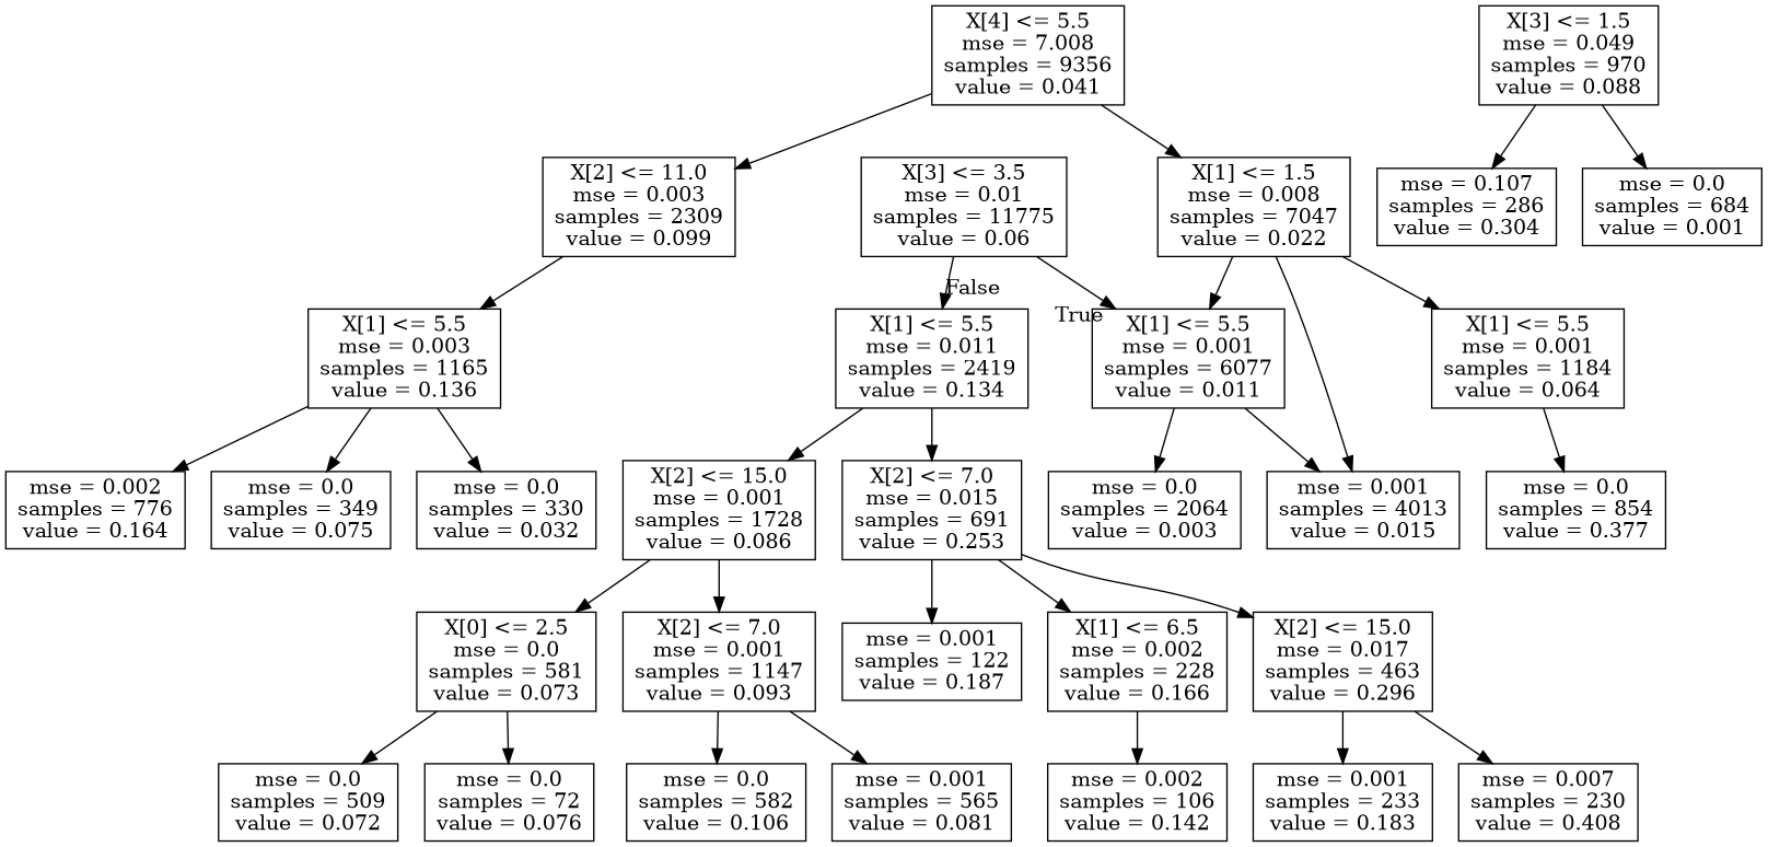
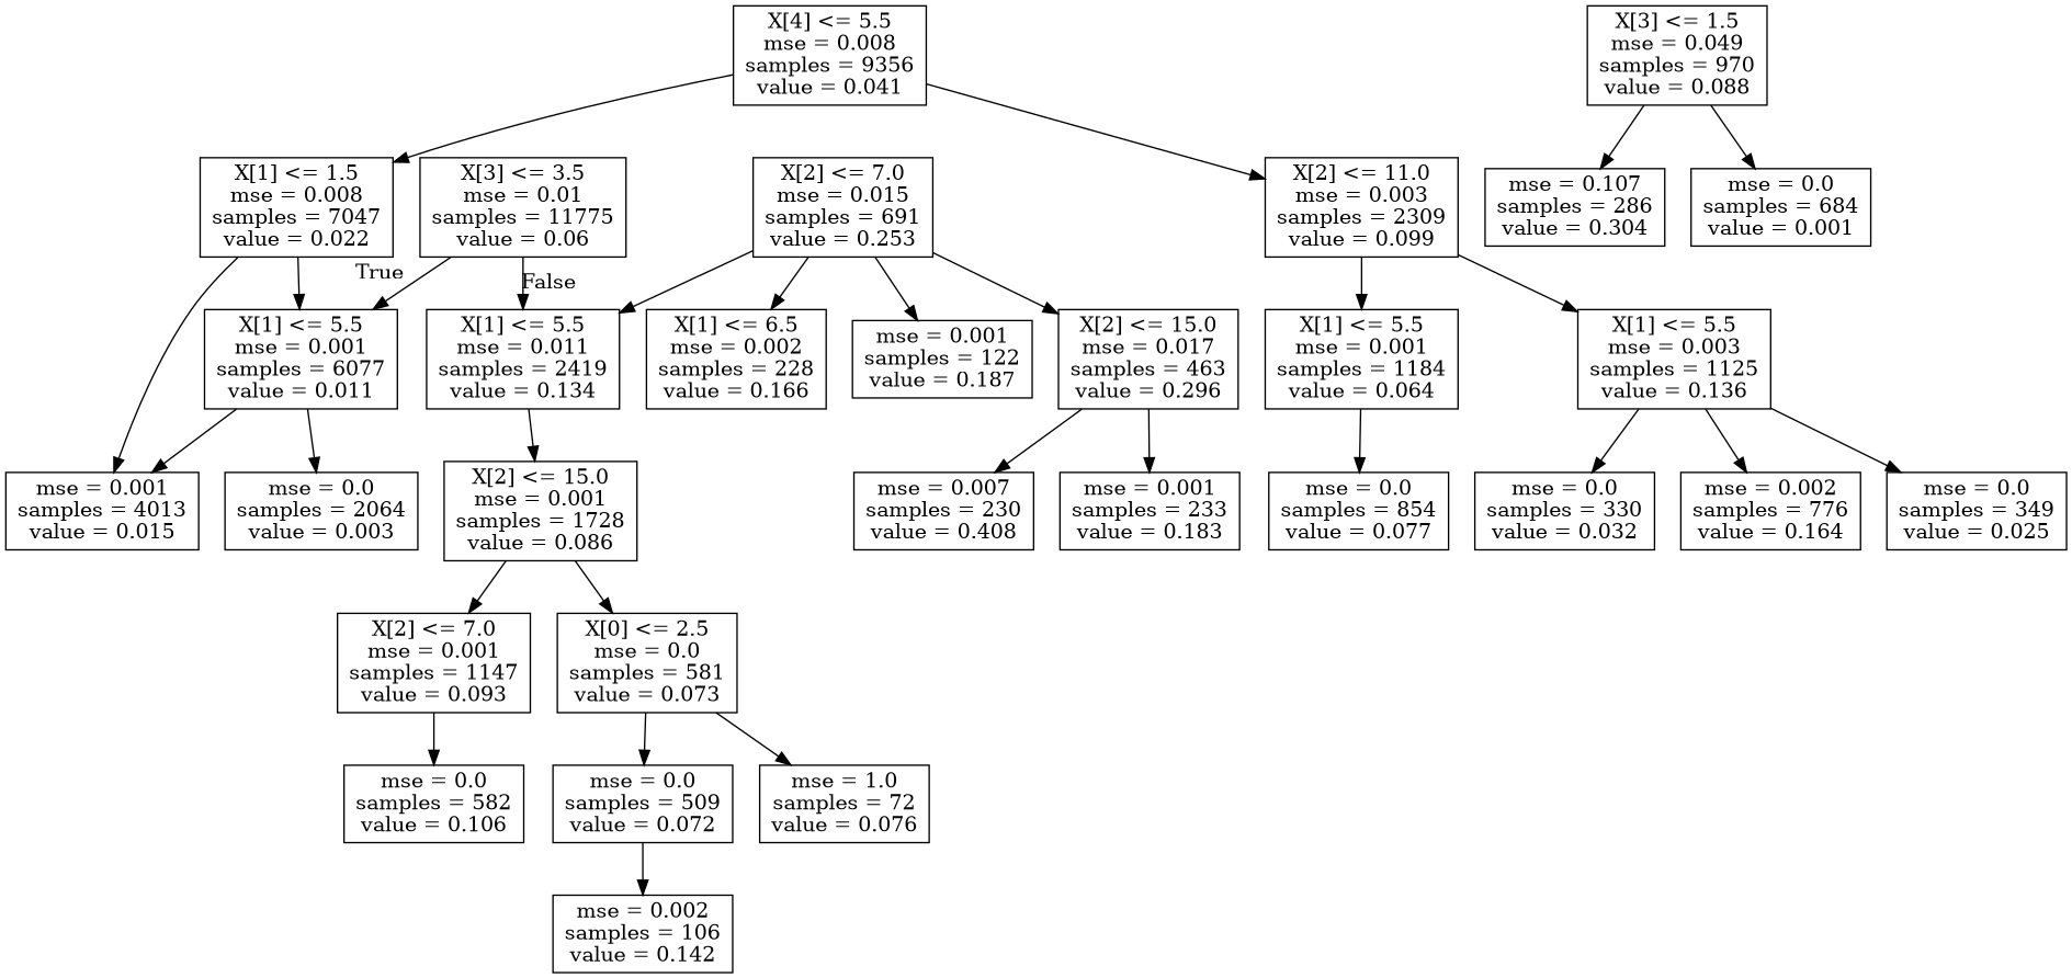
  digraph {
    node [shape=box]
    n1 [label="X[3] <= 3.5\nmse = 0.01\nsamples = 11775\nvalue = 0.06"]
    n2 [label="X[1] <= 5.5\nmse = 0.011\nsamples = 2419\nvalue = 0.134"]
    n3 [label="X[1] <= 5.5\nmse = 0.001\nsamples = 6077\nvalue = 0.011"]
-   n4 [label="X[4] <= 5.5\nmse = 7.008\nsamples = 9356\nvalue = 0.041"]
+   n4 [label="X[4] <= 5.5\nmse = 0.008\nsamples = 9356\nvalue = 0.041"]
    n5 [label="X[2] <= 11.0\nmse = 0.003\nsamples = 2309\nvalue = 0.099"]
    n6 [label="X[1] <= 1.5\nmse = 0.008\nsamples = 7047\nvalue = 0.022"]
    n7 [label="X[2] <= 15.0\nmse = 0.001\nsamples = 1728\nvalue = 0.086"]
    n8 [label="X[2] <= 7.0\nmse = 0.015\nsamples = 691\nvalue = 0.253"]
    n9 [label="X[1] <= 5.5\nmse = 0.001\nsamples = 1184\nvalue = 0.064"]
-   n10 [label="X[1] <= 5.5\nmse = 0.003\nsamples = 1165\nvalue = 0.136"]
+   n10 [label="X[1] <= 5.5\nmse = 0.003\nsamples = 1125\nvalue = 0.136"]
    n11 [label="mse = 0.001\nsamples = 4013\nvalue = 0.015"]
-   n12 [label="mse = 0.0\nsamples = 854\nvalue = 0.377"]
+   n12 [label="mse = 0.0\nsamples = 854\nvalue = 0.077"]
    n13 [label="mse = 0.0\nsamples = 330\nvalue = 0.032"]
    n14 [label="mse = 0.002\nsamples = 776\nvalue = 0.164"]
-   n15 [label="mse = 0.0\nsamples = 349\nvalue = 0.075"]
+   n15 [label="mse = 0.0\nsamples = 349\nvalue = 0.025"]
    n16 [label="X[3] <= 1.5\nmse = 0.049\nsamples = 970\nvalue = 0.088"]
    n17 [label="mse = 0.107\nsamples = 286\nvalue = 0.304"]
    n18 [label="mse = 0.0\nsamples = 684\nvalue = 0.001"]
    n19 [label="mse = 0.0\nsamples = 2064\nvalue = 0.003"]
    n20 [label="X[2] <= 7.0\nmse = 0.001\nsamples = 1147\nvalue = 0.093"]
    n21 [label="X[0] <= 2.5\nmse = 0.0\nsamples = 581\nvalue = 0.073"]
    n22 [label="X[1] <= 6.5\nmse = 0.002\nsamples = 228\nvalue = 0.166"]
    n23 [label="X[2] <= 15.0\nmse = 0.017\nsamples = 463\nvalue = 0.296"]
    n24 [label="mse = 0.001\nsamples = 122\nvalue = 0.187"]
-   n25 [label="mse = 0.001\nsamples = 565\nvalue = 0.081"]
    n26 [label="mse = 0.0\nsamples = 582\nvalue = 0.106"]
-   n27 [label="mse = 0.0\nsamples = 72\nvalue = 0.076"]
+   n27 [label="mse = 1.0\nsamples = 72\nvalue = 0.076"]
    n28 [label="mse = 0.0\nsamples = 509\nvalue = 0.072"]
    n29 [label="mse = 0.002\nsamples = 106\nvalue = 0.142"]
    n30 [label="mse = 0.007\nsamples = 230\nvalue = 0.408"]
    n31 [label="mse = 0.001\nsamples = 233\nvalue = 0.183"]
    n1 -> n2 [headlabel=False labelangle=-45 labeldistance=2.5]
    n1 -> n3 [headlabel=True labelangle=45 labeldistance=2.5]
    n2 -> n7
-   n2 -> n8
+   n8 -> n2
    n3 -> n11
    n3 -> n19
    n4 -> n5
    n4 -> n6
-   n6 -> n9
+   n5 -> n9
    n5 -> n10
    n6 -> n3
    n6 -> n11
    n7 -> n20
    n7 -> n21
    n8 -> n22
    n8 -> n23
    n8 -> n24
    n9 -> n12
    n10 -> n13
    n10 -> n14
    n10 -> n15
    n16 -> n17
    n16 -> n18
-   n20 -> n25
    n20 -> n26
    n21 -> n27
    n21 -> n28
-   n22 -> n29
+   n28 -> n29
    n23 -> n30
    n23 -> n31
  }
